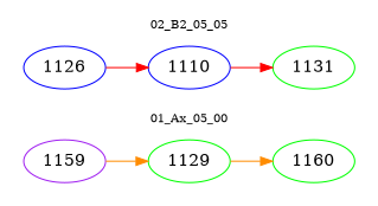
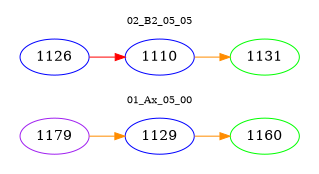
  digraph {
    rankdir=LR
    node [color=blue]
    edge [color=darkorange]
-   n1 [color=purple label=1159]
-   n2 [color=green label=1129]
+   n1 [color=purple label=1179]
+   n2 [label=1129]
    n3 [color=green label=1160]
    n4 [label=1126]
    n5 [label=1110]
    n6 [color=green label=1131]
    subgraph cluster_1 {
      color=white
      fontsize=10
      label="01_Ax_05_00"
      n1
      n2
      n3
    }
    subgraph cluster_2 {
      color=white
      fontsize=10
      label="02_B2_05_05"
      n4
      n5
      n6
    }
    n1 -> n2
    n2 -> n3
    n4 -> n5 [color=red]
-   n5 -> n6 [color=red]
+   n5 -> n6
  }
